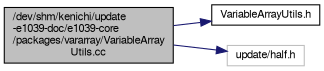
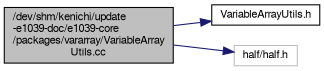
  digraph {
    rankdir=LR
    node [color=black fontname=FreeSans fontsize=10 shape=record]
    edge [color=midnightblue fontname=FreeSans fontsize=10 labelfontname=FreeSans labelfontsize=10 style=solid]
    n1 [fillcolor=grey75 fontcolor=black height=0.2 label="/dev/shm/kenichi/update\l-e1039-doc/e1039-core\l/packages/vararray/VariableArray\lUtils.cc" style=filled width=0.4]
    n2 [height=0.2 label="VariableArrayUtils.h" width=0.4]
-   n3 [color=grey75 height=0.2 label="update/half.h" width=0.4]
+   n3 [color=grey75 height=0.2 label="half/half.h" width=0.4]
    n1 -> n2
    n1 -> n3
  }
